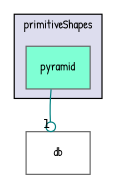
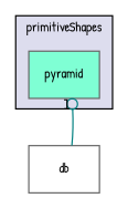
  digraph {
    compound=true
    fontname="Patrick Hand"
    node [fontname="Patrick Hand" fontsize=10 shape=box style=filled color=gray40]
    n1 [fillcolor=aquamarine label=pyramid pencolor=black]
    n2 [label=db fillcolor=white]
    subgraph cluster_1 {
      bgcolor="#ddddee"
      fontsize=10
      label=primitiveShapes
      pencolor=black
      n1
    }
-   n1 -> n2 [headlabel=1 labeldistance=1.5 labelfontname=Helvetica labelfontsize=10 color=teal arrowhead=odot fontname="Patrick Hand"]
+   n2 -> n1 [headlabel=1 labeldistance=1.5 labelfontname=Helvetica labelfontsize=10 color=teal arrowhead=odot fontname="Patrick Hand"]
  }
